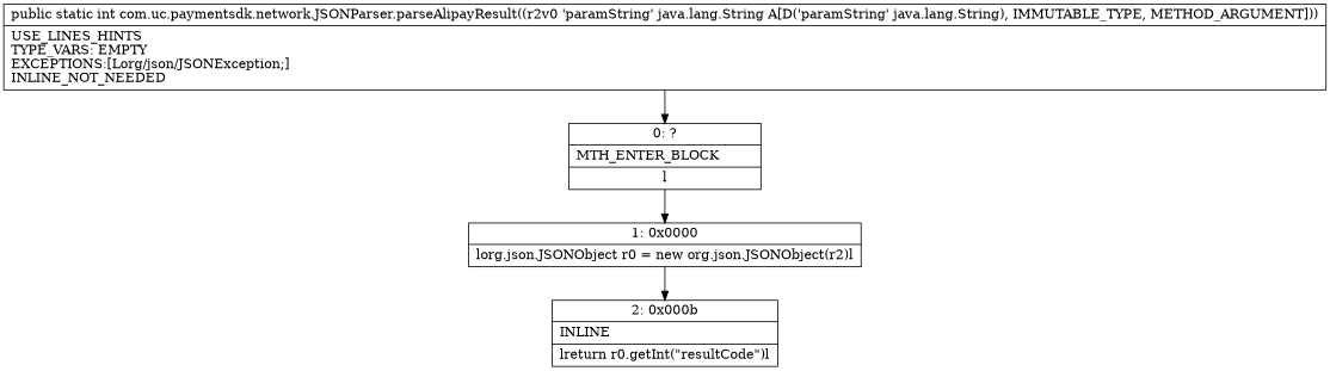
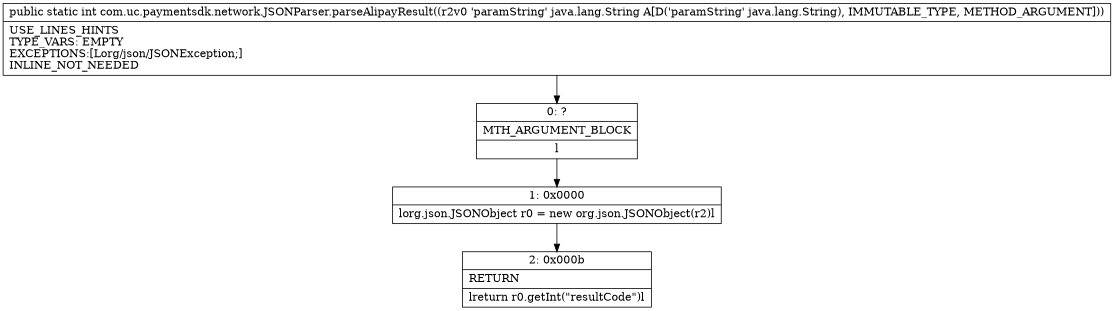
  digraph {
    node [shape=record]
-   n1 [label="{0\:\ ?|MTH_ENTER_BLOCK\l|l}"]
+   n1 [label="{0\:\ ?|MTH_ARGUMENT_BLOCK\l|l}"]
    n2 [label="{1\:\ 0x0000|lorg.json.JSONObject r0 = new org.json.JSONObject(r2)l}"]
-   n3 [label="{2\:\ 0x000b|INLINE\l|lreturn r0.getInt(\"resultCode\")l}"]
+   n3 [label="{2\:\ 0x000b|RETURN\l|lreturn r0.getInt(\"resultCode\")l}"]
    n4 [label="{public static int com.uc.paymentsdk.network.JSONParser.parseAlipayResult((r2v0 'paramString' java.lang.String A[D('paramString' java.lang.String), IMMUTABLE_TYPE, METHOD_ARGUMENT]))  | USE_LINES_HINTS\lTYPE_VARS: EMPTY\lEXCEPTIONS:[Lorg\/json\/JSONException;]\lINLINE_NOT_NEEDED\l}"]
    n1 -> n2
    n2 -> n3
    n4 -> n1
  }
